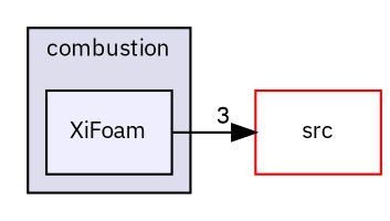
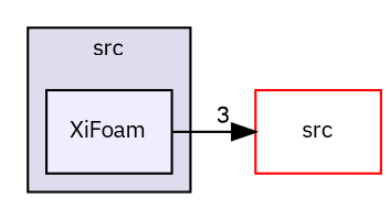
  digraph {
    compound=true
    rankdir=LR
    fontname="IBM Plex Sans"
    node [fontname="IBM Plex Sans" fontsize=10 shape=box]
    n1 [fillcolor="#eeeeff" label=XiFoam pencolor=black style=filled]
    n2 [color=red label=src]
    subgraph cluster_1 {
      bgcolor="#ddddee"
      fontsize=10
-     label=combustion
+     label=src
      pencolor=black
      n1
    }
    n1 -> n2 [headlabel=3 labeldistance=1.5 labelfontname=FreeSans labelfontsize=10 fontname="IBM Plex Sans"]
  }
